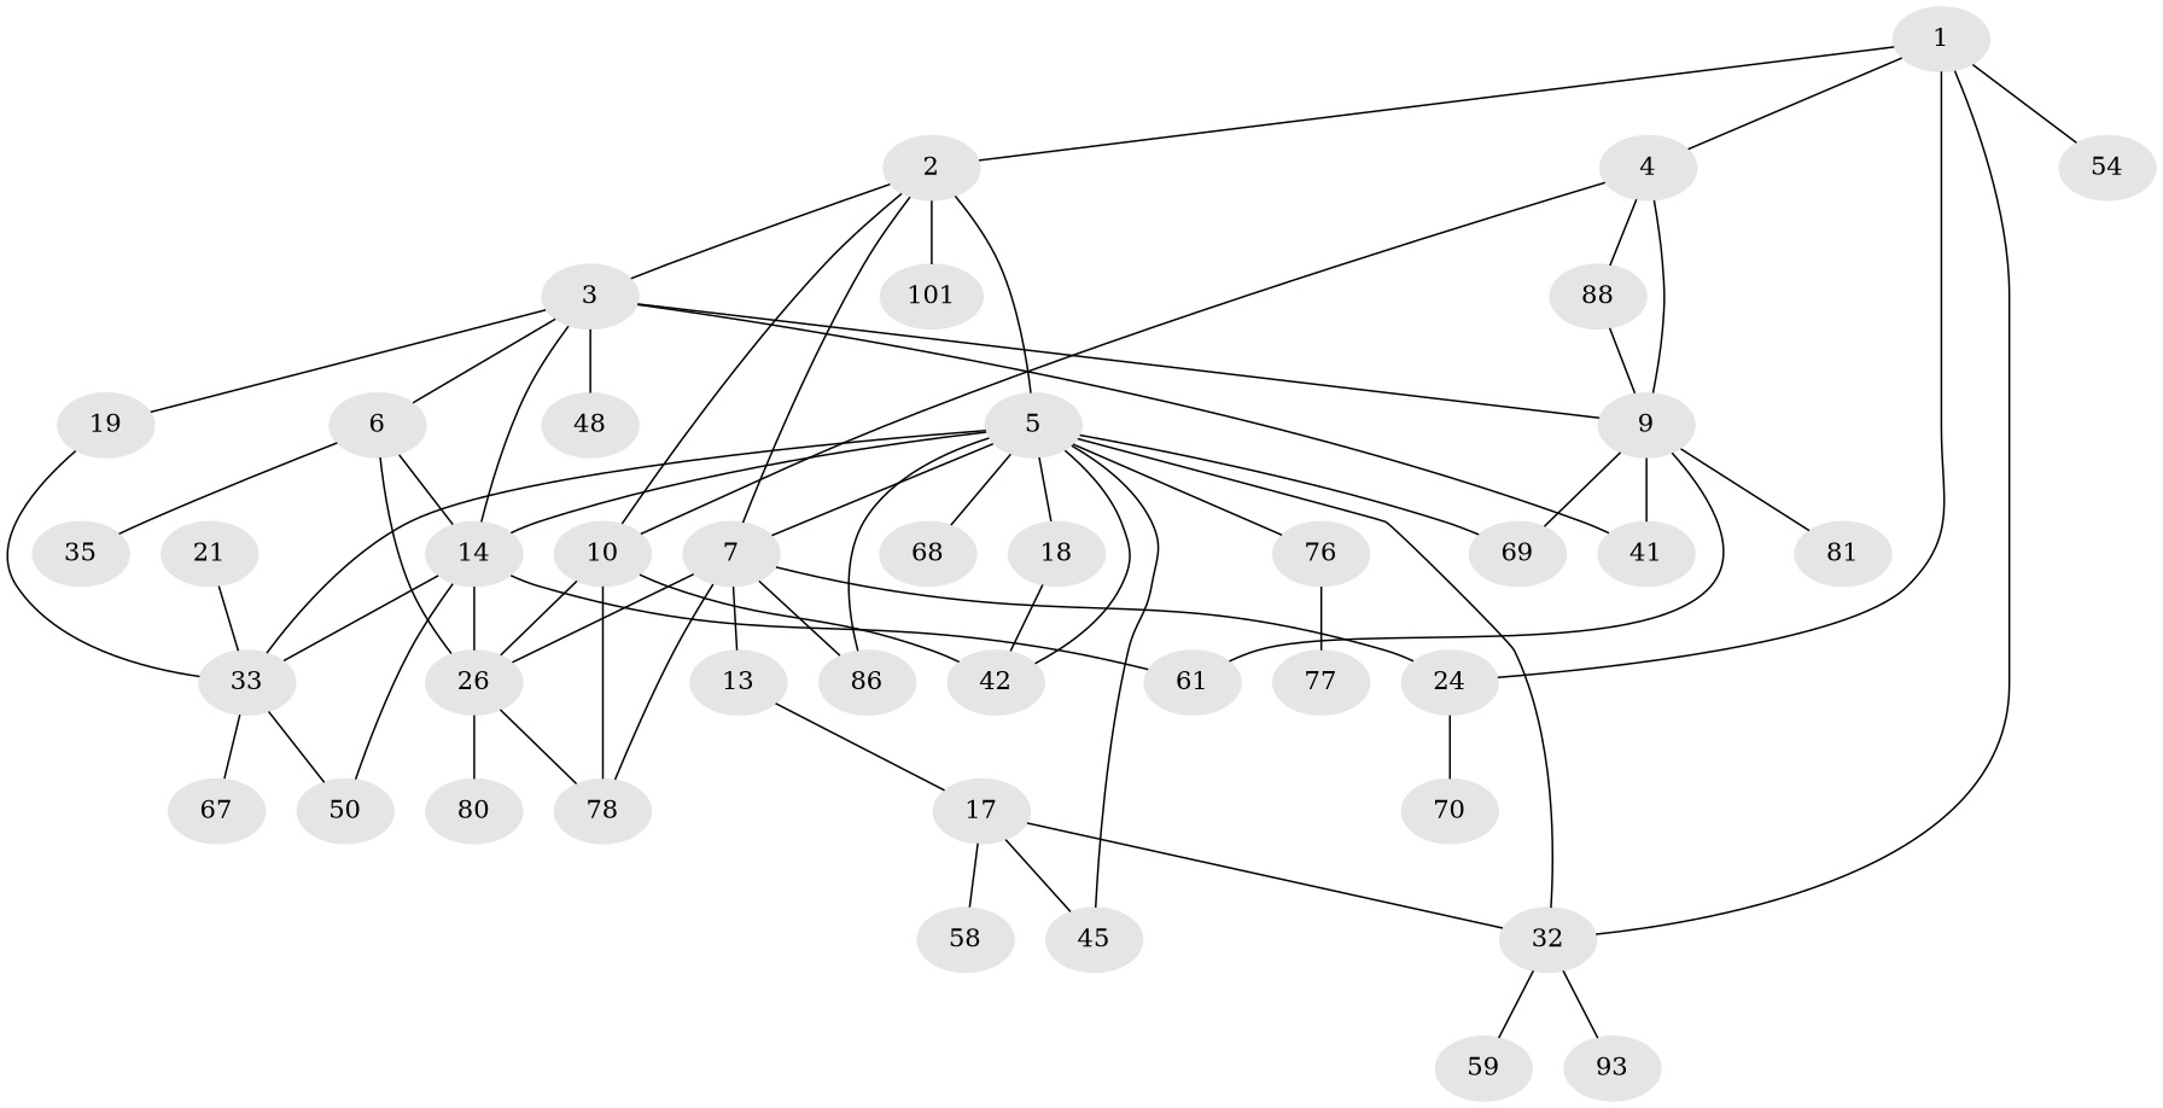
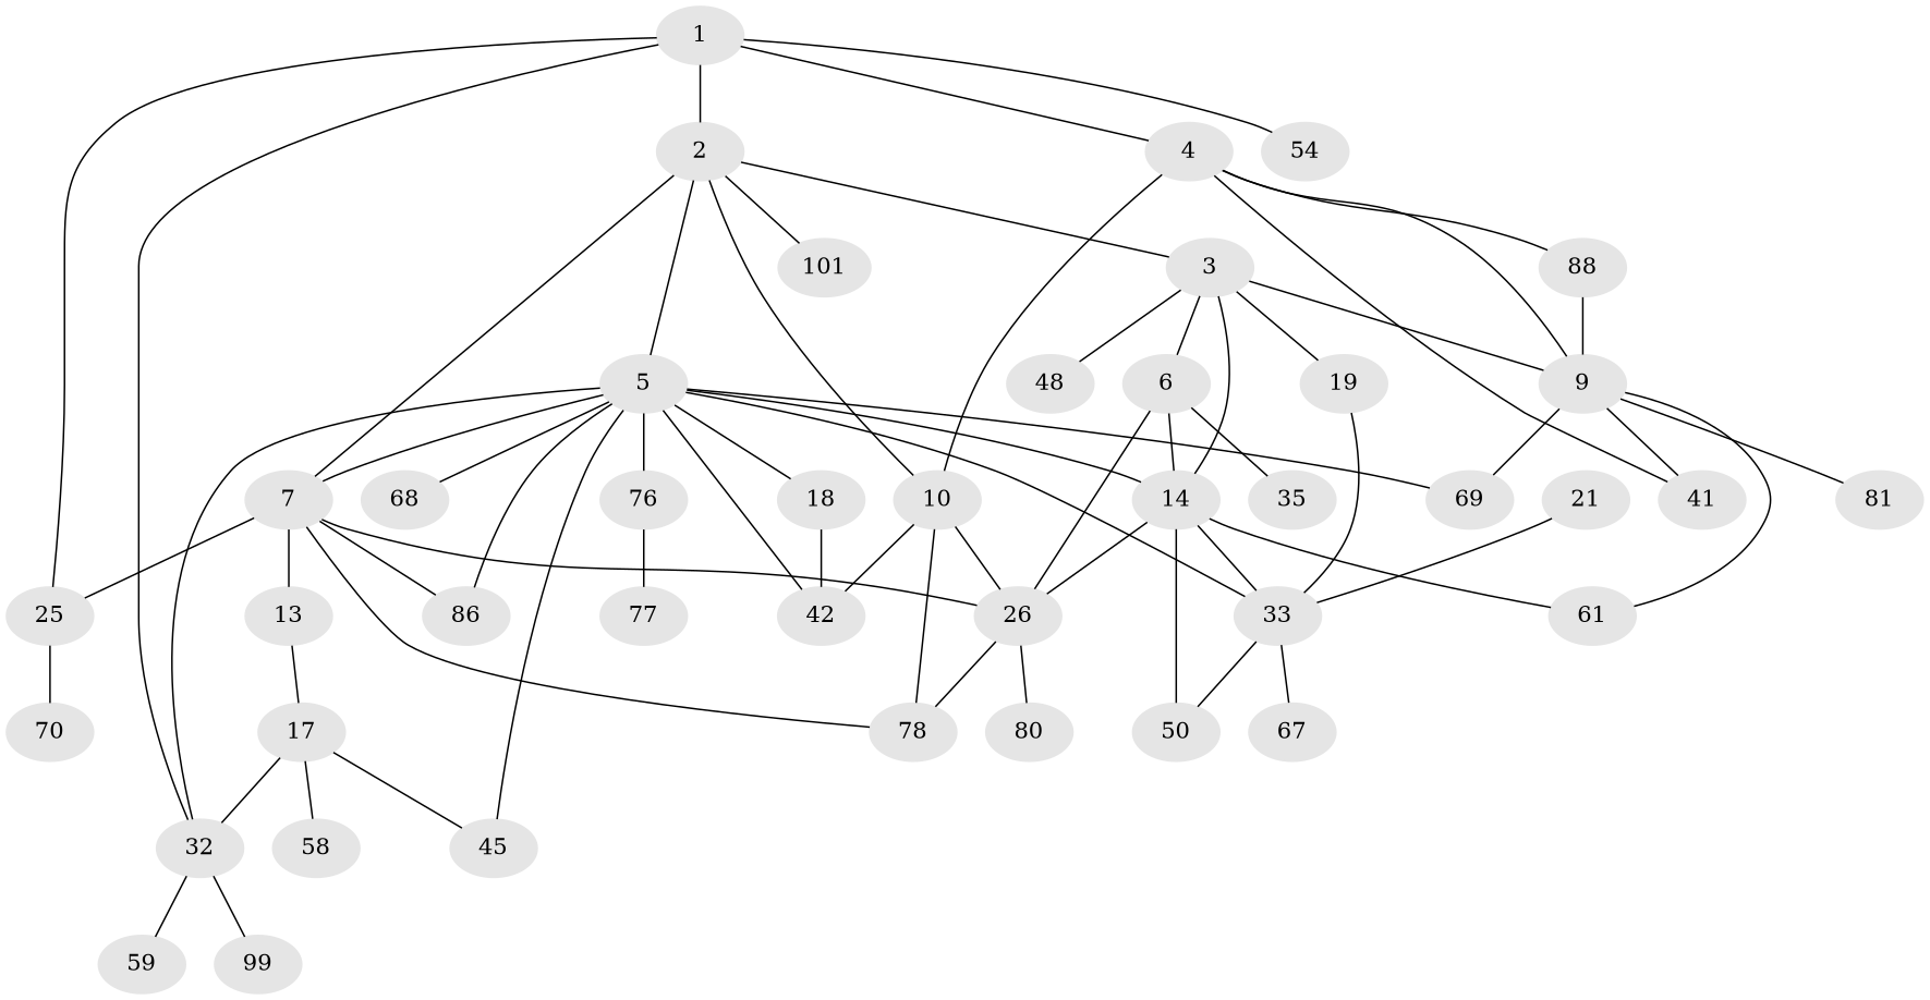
  graph {
    node [color=gray90 style=filled]
    1 [super="+56"]
    2
    4 [super="+74"]
-   24 [super="+62+55"]
+   24 [super="+62+55" label=25]
    32 [super="+34"]
    54
    3
    5 [super="+30+20+23"]
    7 [super="+8"]
    10 [super="+53+65+12+29"]
    101
    9 [super="+27+11+57"]
    41
    88
    69
    61 [super="+105"]
    81
    70
    59
-   93
+   93 [label=99]
    6
    14 [super="+15+47"]
    19
    48
    18
    33 [super="+91+71+46+40"]
    42 [super="+66+64"]
    45
    68
    76 [super="+84"]
    86
    26 [super="+43+82+44"]
    13
    78
    35
    50 [super="+75"]
    67 [super="+87"]
    77
    80
    17 [super="+25"]
    21
    58
    1 -- 2
    1 -- 4
    1 -- 24
    1 -- 32
    1 -- 54
    2 -- 3
    2 -- 5 [weight=2]
    2 -- 7
    2 -- 10
    2 -- 101
    4 -- 10
    4 -- 9
-   3 -- 41
+   4 -- 41
    4 -- 88
    24 -- 70
    32 -- 59
    32 -- 93
    3 -- 9
    3 -- 6
    3 -- 14
    3 -- 19
    3 -- 48
    5 -- 32 [weight=2]
    5 -- 7
    5 -- 69
    5 -- 14
    5 -- 18
    5 -- 33
    5 -- 42
    5 -- 45
    5 -- 68
    5 -- 76
    5 -- 86
    7 -- 24
    7 -- 86
    7 -- 26
    7 -- 13
    7 -- 78
    10 -- 42
    10 -- 26 [weight=2]
    10 -- 78
    9 -- 41
    9 -- 69
    9 -- 61
    9 -- 81
    88 -- 9
    6 -- 14
    6 -- 26
    6 -- 35
    14 -- 61
    14 -- 33
    14 -- 26 [weight=2]
    14 -- 50
    19 -- 33
    18 -- 42
    33 -- 50
    33 -- 67
    76 -- 77
    26 -- 78
    26 -- 80
    13 -- 17
    17 -- 32
    17 -- 45
    17 -- 58
    21 -- 33
  }
